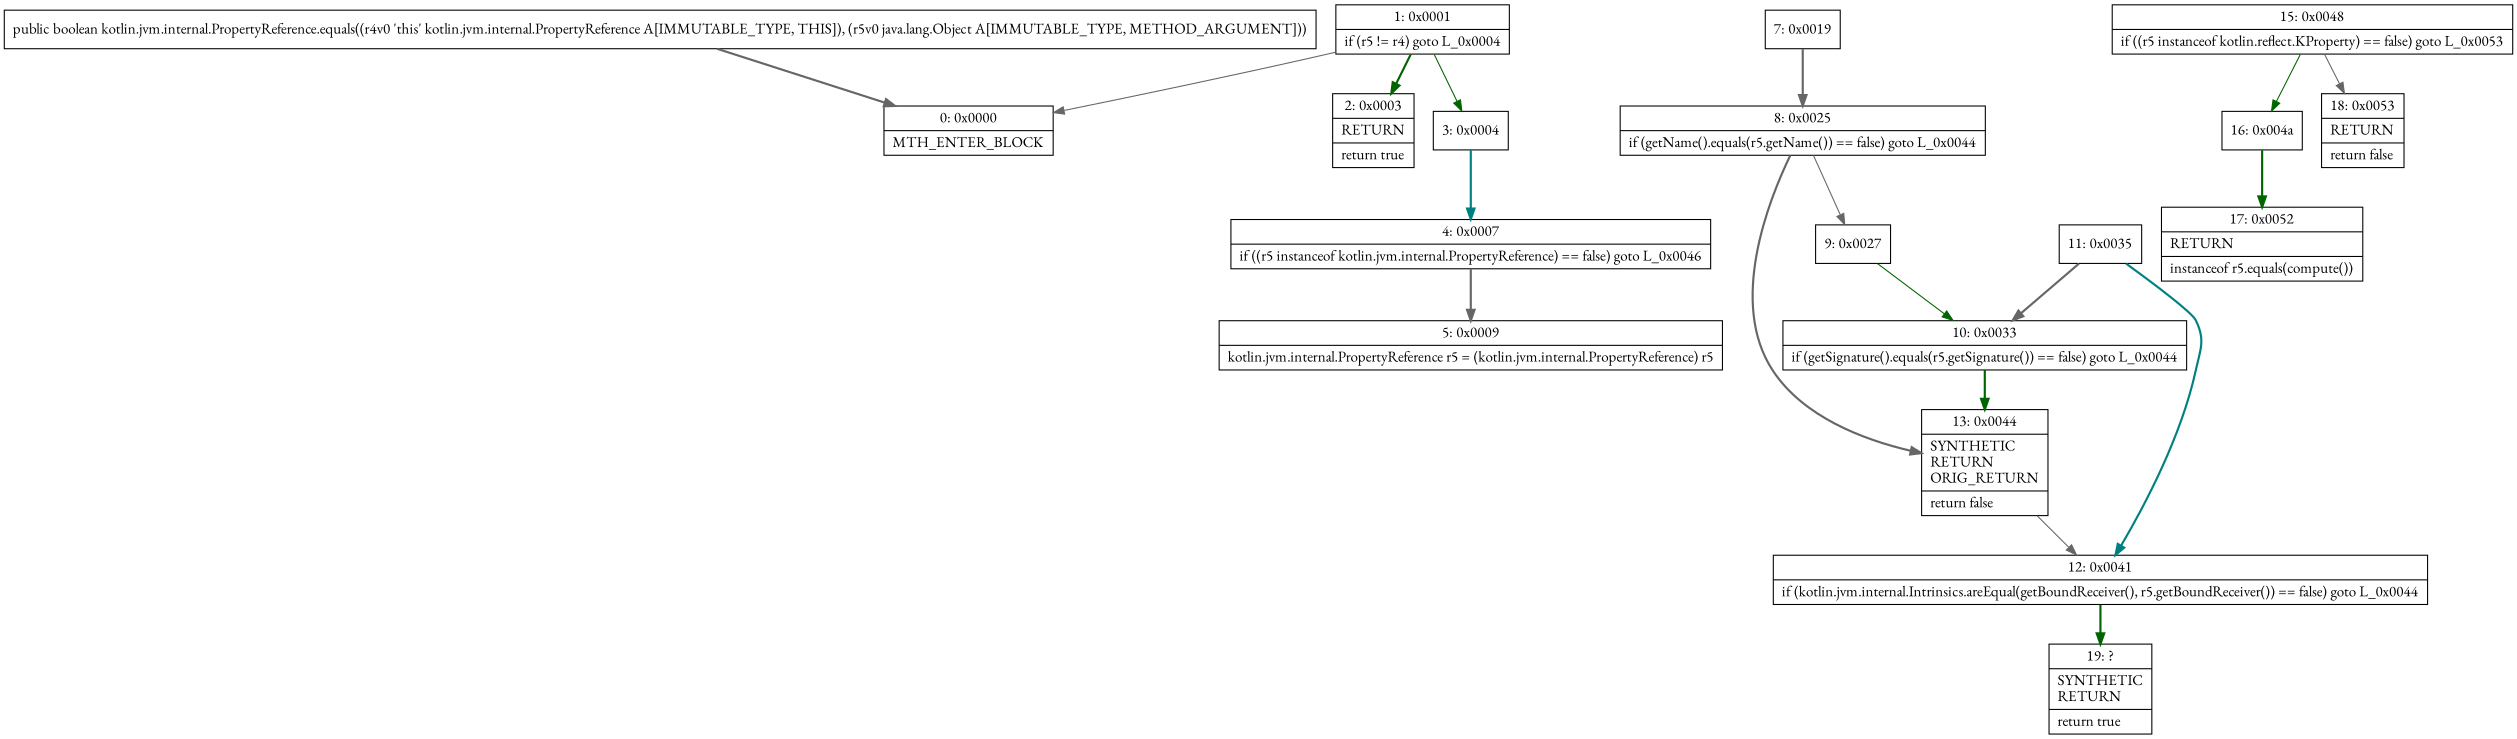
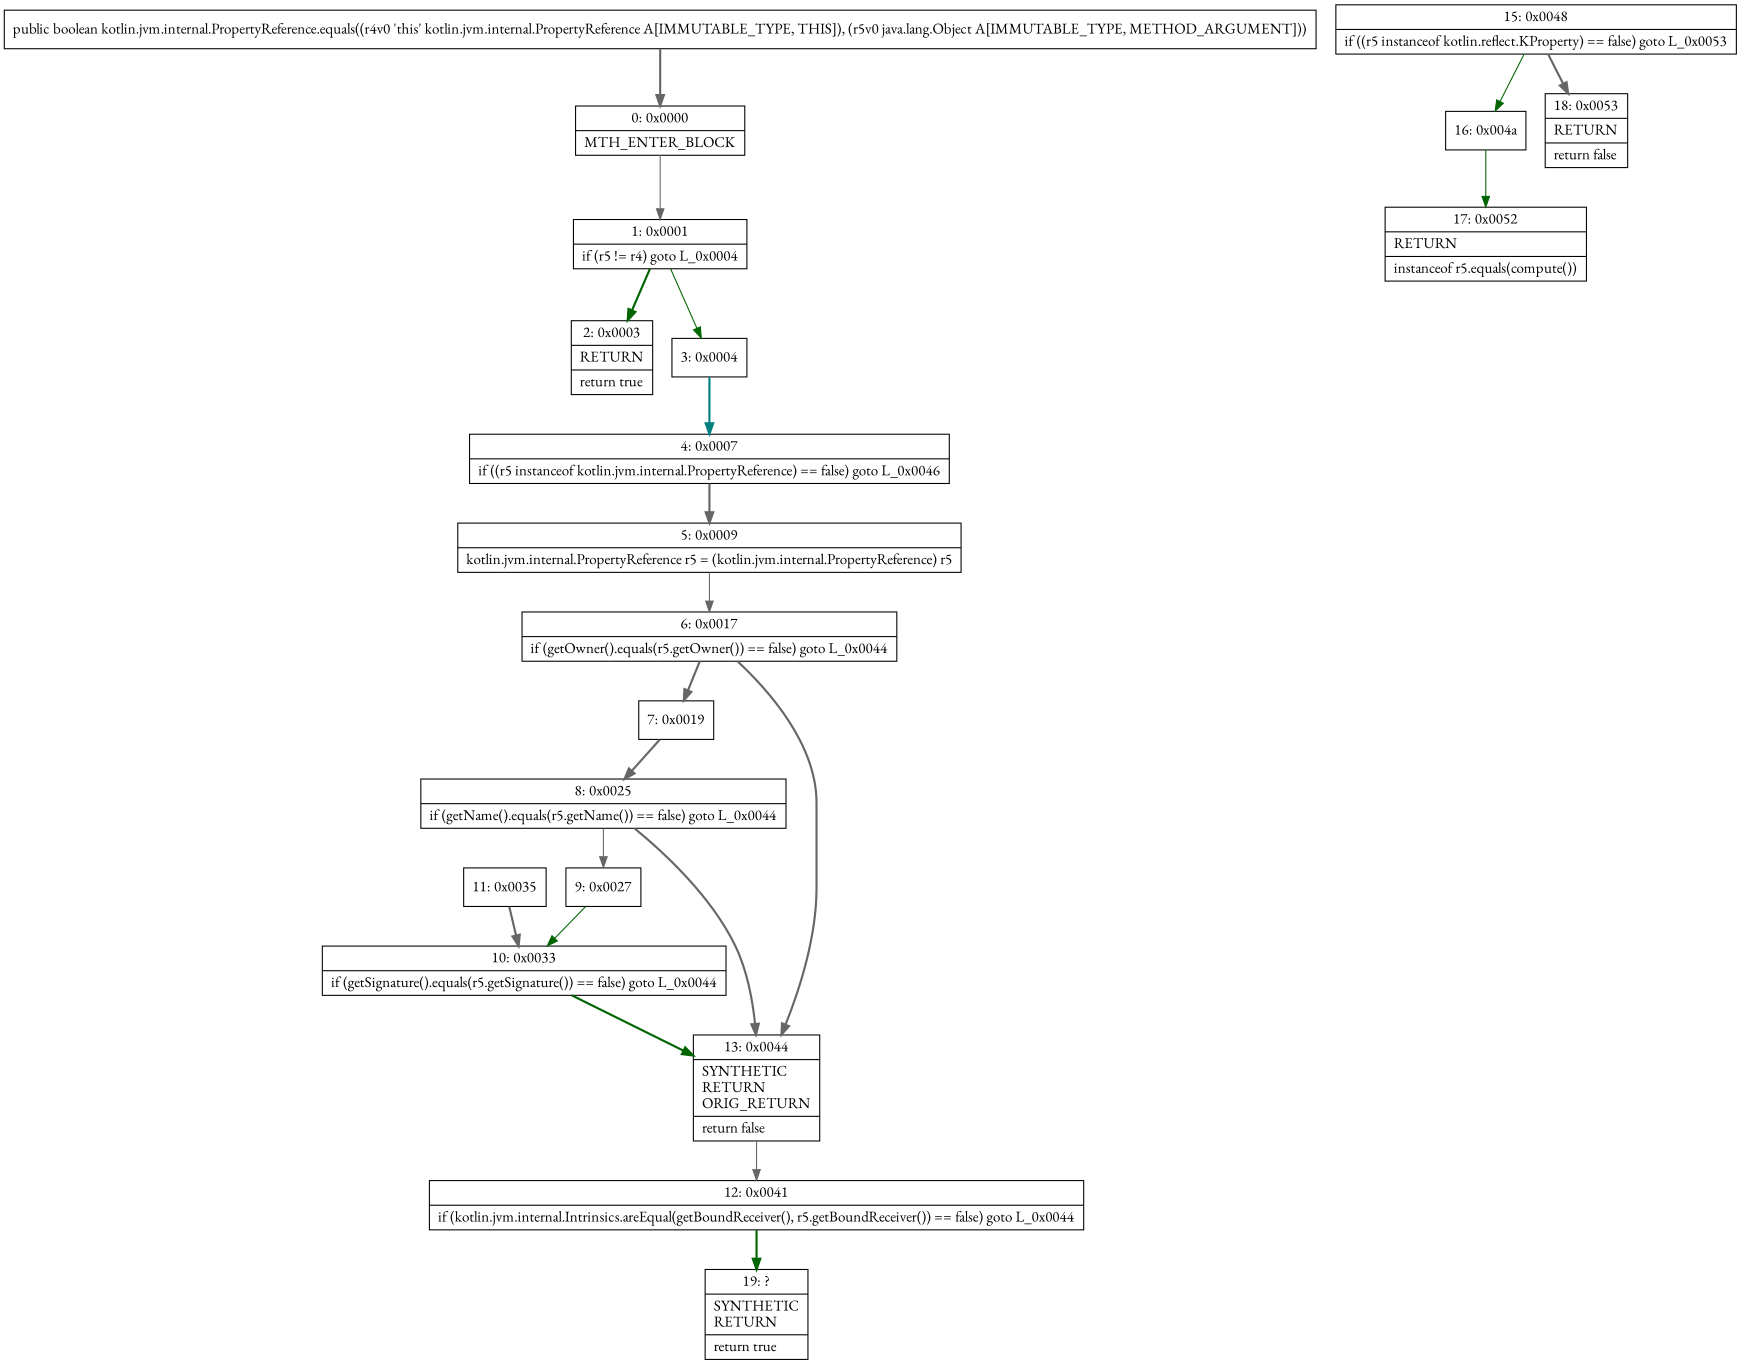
  digraph {
    fontname="EB Garamond"
    node [fontname="EB Garamond" shape=record]
    edge [color=gray40 fontname="EB Garamond" style=bold]
    n1 [label="{0\:\ 0x0000|MTH_ENTER_BLOCK\l}"]
    n2 [label="{1\:\ 0x0001|if (r5 != r4) goto L_0x0004\l}"]
    n3 [label="{2\:\ 0x0003|RETURN\l|return true\l}"]
    n4 [label="{3\:\ 0x0004}"]
    n5 [label="{4\:\ 0x0007|if ((r5 instanceof kotlin.jvm.internal.PropertyReference) == false) goto L_0x0046\l}"]
    n6 [label="{5\:\ 0x0009|kotlin.jvm.internal.PropertyReference r5 = (kotlin.jvm.internal.PropertyReference) r5\l}"]
+   n7 [label="{6\:\ 0x0017|if (getOwner().equals(r5.getOwner()) == false) goto L_0x0044\l}"]
    n8 [label="{7\:\ 0x0019}"]
    n9 [label="{13\:\ 0x0044|SYNTHETIC\lRETURN\lORIG_RETURN\l|return false\l}"]
    n10 [label="{8\:\ 0x0025|if (getName().equals(r5.getName()) == false) goto L_0x0044\l}"]
    n11 [label="{12\:\ 0x0041|if (kotlin.jvm.internal.Intrinsics.areEqual(getBoundReceiver(), r5.getBoundReceiver()) == false) goto L_0x0044\l}"]
    n12 [label="{9\:\ 0x0027}"]
    n13 [label="{10\:\ 0x0033|if (getSignature().equals(r5.getSignature()) == false) goto L_0x0044\l}"]
    n14 [label="{11\:\ 0x0035}"]
    n15 [label="{19\:\ ?|SYNTHETIC\lRETURN\l|return true\l}"]
    n16 [label="{15\:\ 0x0048|if ((r5 instanceof kotlin.reflect.KProperty) == false) goto L_0x0053\l}"]
    n17 [label="{16\:\ 0x004a}"]
    n18 [label="{18\:\ 0x0053|RETURN\l|return false\l}"]
    n19 [label="{17\:\ 0x0052|RETURN\l|instanceof r5.equals(compute())\l}"]
    n20 [label="{public boolean kotlin.jvm.internal.PropertyReference.equals((r4v0 'this' kotlin.jvm.internal.PropertyReference A[IMMUTABLE_TYPE, THIS]), (r5v0 java.lang.Object A[IMMUTABLE_TYPE, METHOD_ARGUMENT])) }"]
-   n2 -> n1 [style=solid]
+   n1 -> n2 [style=solid]
    n2 -> n3 [color=darkgreen]
    n2 -> n4 [color=darkgreen style=solid]
    n4 -> n5 [color=teal]
    n5 -> n6
+   n6 -> n7 [style=solid]
+   n7 -> n8
+   n7 -> n9
    n8 -> n10
    n9 -> n11 [style=solid]
    n10 -> n9
    n10 -> n12 [style=solid]
    n11 -> n15 [color=darkgreen]
    n12 -> n13 [color=darkgreen style=solid]
    n13 -> n9 [color=darkgreen]
-   n14 -> n11 [color=teal]
    n14 -> n13
    n16 -> n17 [color=darkgreen style=solid]
-   n16 -> n18 [style=solid]
-   n17 -> n19 [color=darkgreen]
+   n16 -> n18
+   n17 -> n19 [color=darkgreen style=solid]
    n20 -> n1
  }
